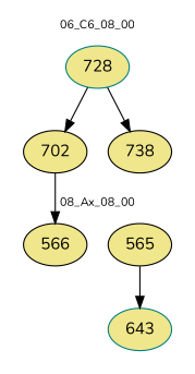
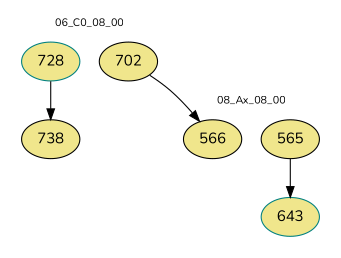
  digraph {
    fontname=Nunito
    node [color=black fillcolor=khaki fontname=Nunito style=filled]
    edge [color=black fontname=Nunito]
    n1 [label=565]
    n2 [label=566]
    n3 [color=teal label=643]
    n4 [color=teal label=728]
    n5 [label=702]
    n6 [label=738]
    subgraph cluster_1 {
      color=white
      fontsize=10
      label="08_Ax_08_00"
      n1
      n2
      n3
    }
    subgraph cluster_2 {
      color=white
      fontsize=10
-     label="06_C6_08_00"
+     label="06_C0_08_00"
      n4
      n5
      n6
    }
    n1 -> n3
-   n4 -> n5
    n4 -> n6
    n5 -> n2
  }
